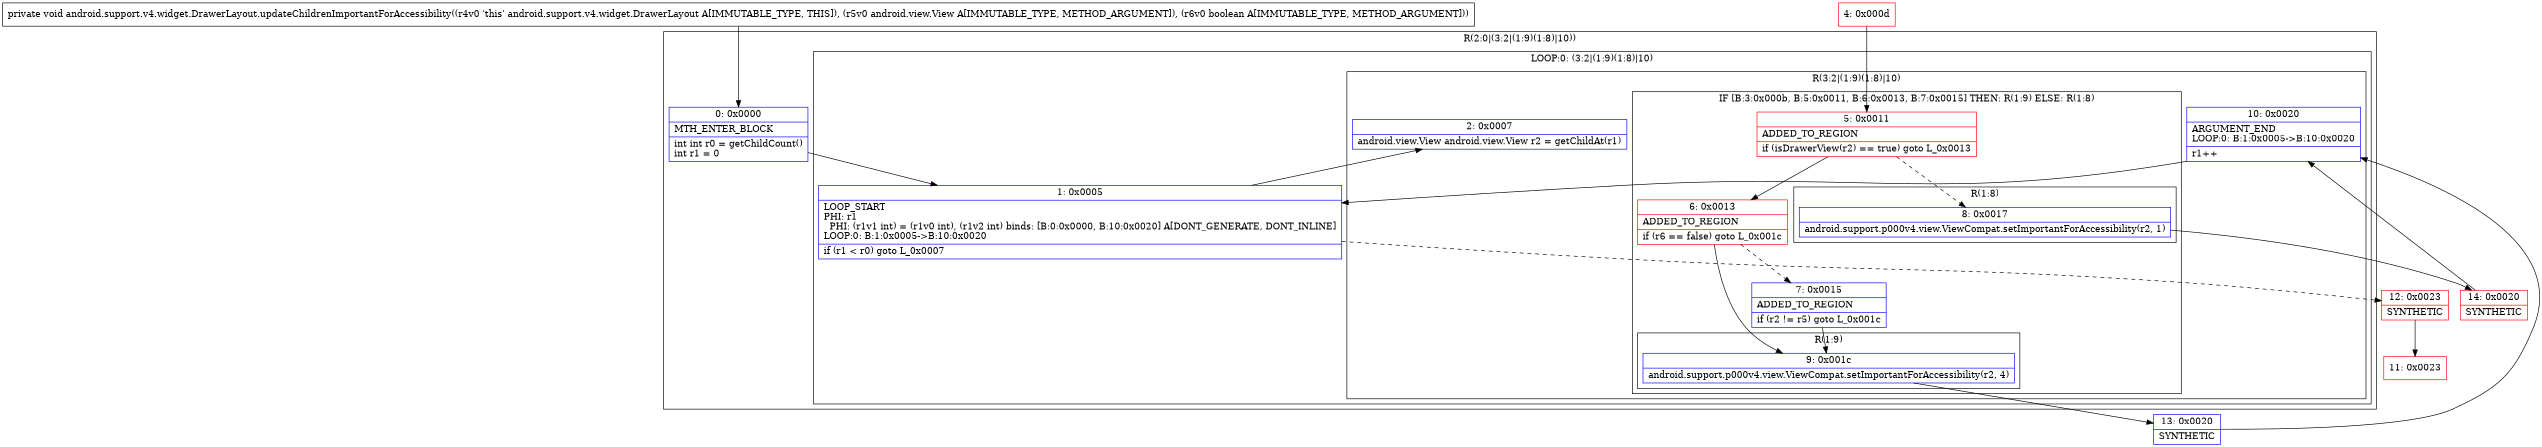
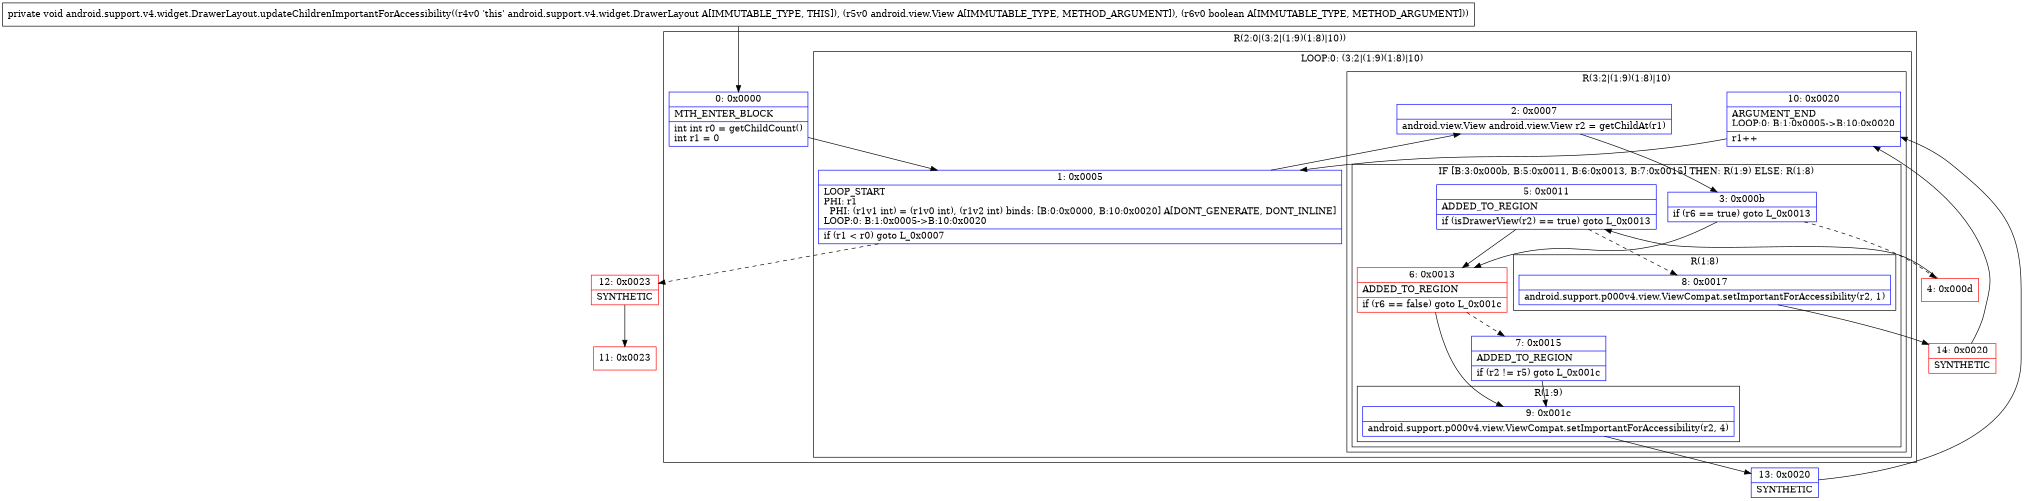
  digraph {
    node [color=blue shape=record]
    n1 [label="{9\:\ 0x001c|android.support.p000v4.view.ViewCompat.setImportantForAccessibility(r2, 4)\l}"]
    n2 [label="{8\:\ 0x0017|android.support.p000v4.view.ViewCompat.setImportantForAccessibility(r2, 1)\l}"]
-   n4 [color=red label="{5\:\ 0x0011|ADDED_TO_REGION\l|if (isDrawerView(r2) == true) goto L_0x0013\l}"]
+   n3 [label="{3\:\ 0x000b|if (r6 == true) goto L_0x0013\l}"]
+   n4 [label="{5\:\ 0x0011|ADDED_TO_REGION\l|if (isDrawerView(r2) == true) goto L_0x0013\l}"]
    n5 [color=red label="{6\:\ 0x0013|ADDED_TO_REGION\l|if (r6 == false) goto L_0x001c\l}"]
    n6 [label="{7\:\ 0x0015|ADDED_TO_REGION\l|if (r2 != r5) goto L_0x001c\l}"]
    n7 [label="{2\:\ 0x0007|android.view.View android.view.View r2 = getChildAt(r1)\l}"]
    n8 [label="{10\:\ 0x0020|ARGUMENT_END\lLOOP:0: B:1:0x0005\-\>B:10:0x0020\l|r1++\l}"]
    n9 [label="{1\:\ 0x0005|LOOP_START\lPHI: r1 \l  PHI: (r1v1 int) = (r1v0 int), (r1v2 int) binds: [B:0:0x0000, B:10:0x0020] A[DONT_GENERATE, DONT_INLINE]\lLOOP:0: B:1:0x0005\-\>B:10:0x0020\l|if (r1 \< r0) goto L_0x0007\l}"]
    n10 [label="{0\:\ 0x0000|MTH_ENTER_BLOCK\l|int int r0 = getChildCount()\lint r1 = 0\l}"]
    n11 [label="{13\:\ 0x0020|SYNTHETIC\l}"]
    n12 [color=red label="{14\:\ 0x0020|SYNTHETIC\l}"]
    n13 [color=red label="{4\:\ 0x000d}"]
    n14 [color=red label="{12\:\ 0x0023|SYNTHETIC\l}"]
    n15 [color=red label="{11\:\ 0x0023}"]
    n16 [label="{private void android.support.v4.widget.DrawerLayout.updateChildrenImportantForAccessibility((r4v0 'this' android.support.v4.widget.DrawerLayout A[IMMUTABLE_TYPE, THIS]), (r5v0 android.view.View A[IMMUTABLE_TYPE, METHOD_ARGUMENT]), (r6v0 boolean A[IMMUTABLE_TYPE, METHOD_ARGUMENT])) }" color=""]
    subgraph cluster_1 {
      label="R(2:0|(3:2|(1:9)(1:8)|10))"
      n10
      subgraph cluster_2 {
        label="LOOP:0: (3:2|(1:9)(1:8)|10)"
        n9
        subgraph cluster_3 {
          label="R(3:2|(1:9)(1:8)|10)"
          n7
          n8
          subgraph cluster_4 {
            label="IF [B:3:0x000b, B:5:0x0011, B:6:0x0013, B:7:0x0015] THEN: R(1:9) ELSE: R(1:8)"
+           n3
            n4
            n5
            n6
            subgraph cluster_5 {
              label="R(1:9)"
              n1
            }
            subgraph cluster_6 {
              label="R(1:8)"
              n2
            }
          }
        }
      }
    }
    n1 -> n11
    n2 -> n12
+   n3 -> n5
+   n3 -> n13 [style=dashed]
    n4 -> n2 [style=dashed]
    n4 -> n5
    n5 -> n1
    n5 -> n6 [style=dashed]
    n6 -> n1
+   n7 -> n3
    n8 -> n9
    n9 -> n7
    n9 -> n14 [style=dashed]
    n10 -> n9
    n11 -> n8
    n12 -> n8
    n13 -> n4
    n14 -> n15
    n16 -> n10
  }
